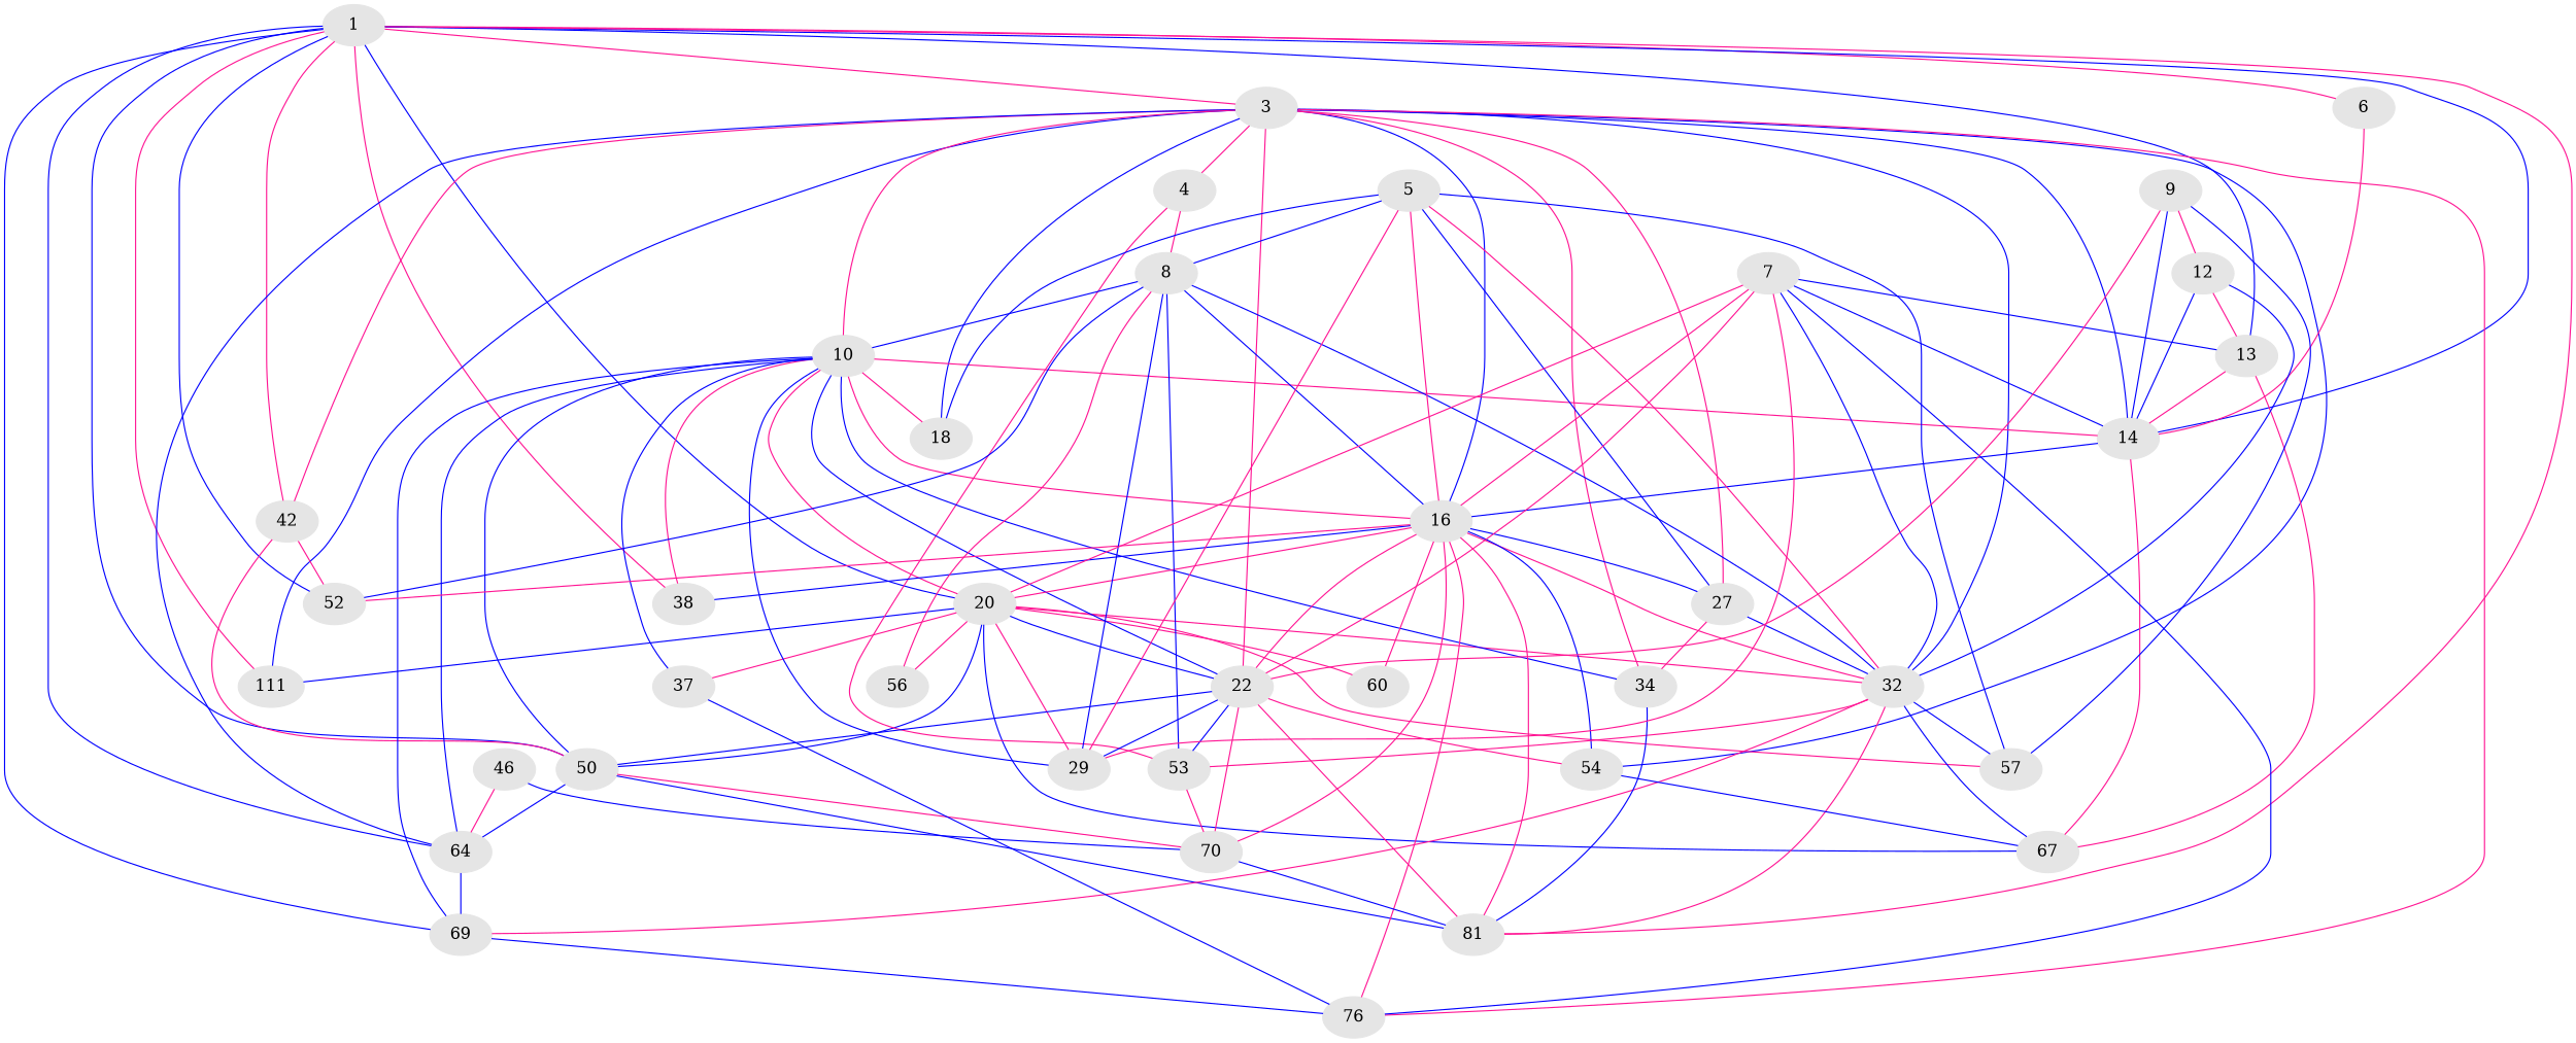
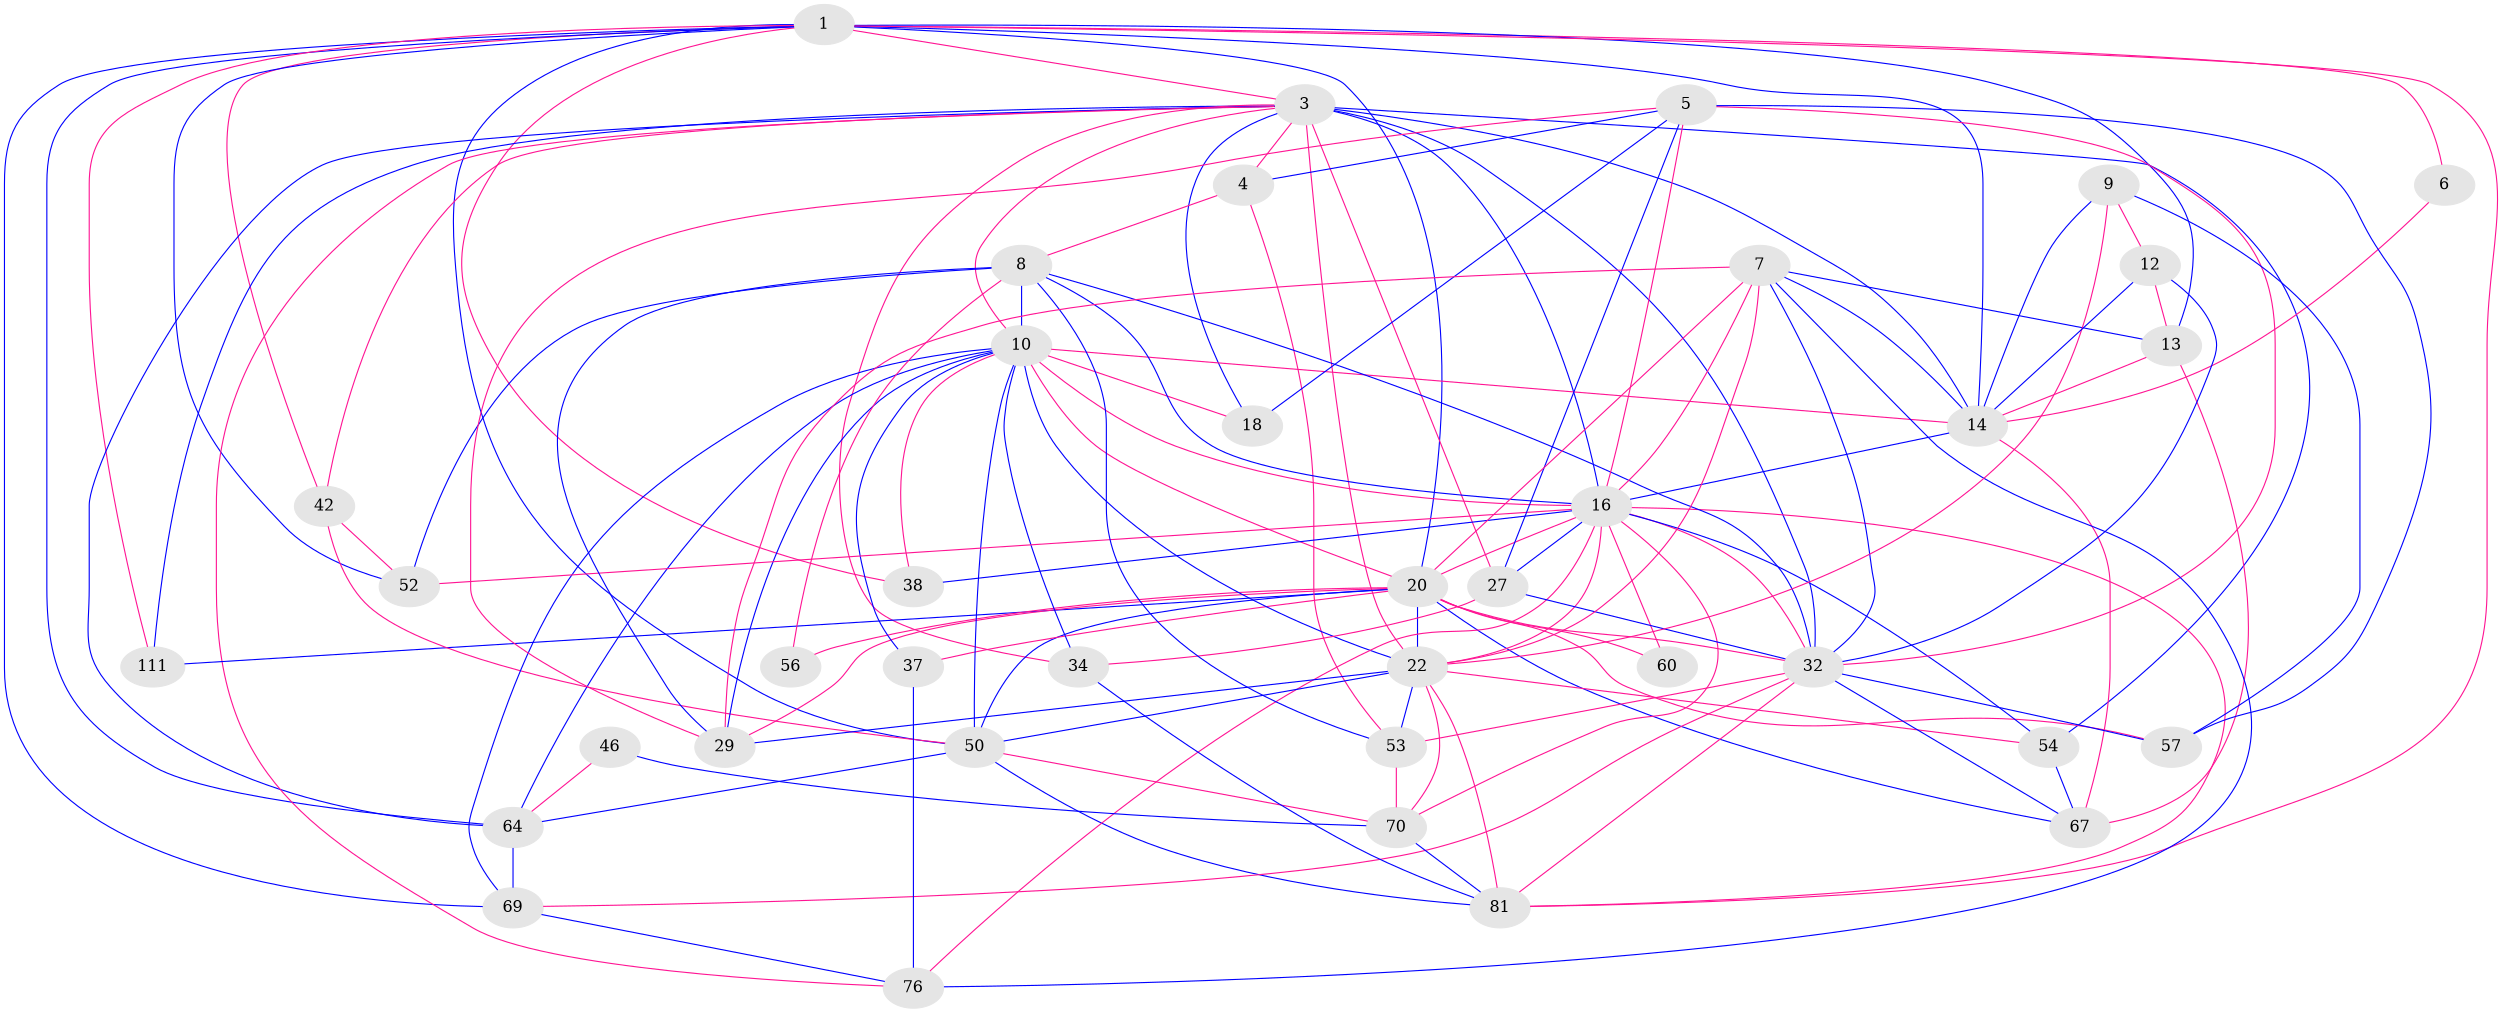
  graph {
    node [color=gray90 style=filled]
    edge [color=blue]
    1 [super="+88+2+62"]
    3 [super="+43+75+17+11"]
    6
    13 [super="+25"]
    14 [super="+63+26"]
    20 [super="+23+99"]
    38
    42 [super="+106"]
    50 [super="+84"]
    52 [super="+73"]
    64 [super="+101"]
    69 [super="+120"]
    81 [super="+108+94"]
    111
    4 [super="+98"]
    10 [super="+19+28"]
    16 [super="+96+112+116+59+31+87"]
    18
    22 [super="+121+39+68+49"]
    27 [super="+30"]
    32 [super="+48+35+113"]
    34 [super="+71"]
    54 [super="+83"]
    76 [super="+109"]
    67 [super="+91"]
    29 [super="+86+85+107+100"]
    57 [super="+78"]
    56
    37 [super="+66"]
    60
    70 [super="+77"]
    8 [super="+79+55"]
    53 [super="+105+89"]
    5 [super="+119+24"]
    7 [super="+40+15"]
    9 [super="+118"]
    12 [super="+95"]
    46
    1 -- 3 [color=deeppink]
    1 -- 6 [color=deeppink]
    1 -- 13
    1 -- 14 [weight=2]
    1 -- 20
    1 -- 38 [color=deeppink]
    1 -- 42 [color=deeppink]
    1 -- 50
    1 -- 52
    1 -- 64
    1 -- 69
    1 -- 81 [color=deeppink]
    1 -- 111 [color=deeppink]
    3 -- 14
    3 -- 42 [color=deeppink]
    3 -- 64
    3 -- 111
    3 -- 4 [color=deeppink weight=2]
    3 -- 10 [color=deeppink]
    3 -- 16 [weight=3]
    3 -- 18
    3 -- 22 [color=deeppink weight=5]
    3 -- 27 [color=deeppink]
    3 -- 32
    3 -- 34 [color=deeppink]
    3 -- 54
    3 -- 76 [color=deeppink]
    6 -- 14 [color=deeppink]
    13 -- 14 [color=deeppink]
    13 -- 67 [color=deeppink]
    14 -- 16 [weight=5]
    14 -- 67 [color=deeppink weight=2]
    20 -- 50
    20 -- 111
    20 -- 22
    20 -- 32 [color=deeppink]
    20 -- 67
    20 -- 29 [color=deeppink]
    20 -- 57 [color=deeppink]
    20 -- 56 [color=deeppink]
    20 -- 37 [color=deeppink]
    20 -- 60 [color=deeppink]
    42 -- 50 [color=deeppink weight=2]
    42 -- 52 [color=deeppink weight=2]
    50 -- 64
    50 -- 81
    50 -- 70 [color=deeppink]
    64 -- 69
    69 -- 76
    4 -- 8 [color=deeppink]
    4 -- 53 [color=deeppink]
    10 -- 14 [color=deeppink]
    10 -- 20 [color=deeppink]
    10 -- 38 [color=deeppink]
    10 -- 50
    10 -- 64
    10 -- 69
    10 -- 16 [color=deeppink weight=6]
    10 -- 18 [color=deeppink]
    10 -- 22
    10 -- 34
    10 -- 29 [weight=3]
    10 -- 37
    16 -- 20 [color=deeppink weight=2]
    16 -- 38
    16 -- 52 [color=deeppink]
    16 -- 81 [color=deeppink]
    16 -- 22 [color=deeppink weight=2]
    16 -- 27
    16 -- 32 [color=deeppink weight=2]
    16 -- 54
    16 -- 76 [color=deeppink]
    16 -- 60 [color=deeppink weight=2]
    16 -- 70 [color=deeppink]
    22 -- 50
    22 -- 81 [color=deeppink weight=2]
    22 -- 54 [color=deeppink]
    22 -- 29
    22 -- 70 [color=deeppink]
    22 -- 53
    27 -- 32
    27 -- 34 [color=deeppink]
    32 -- 69 [color=deeppink]
    32 -- 81 [color=deeppink]
    32 -- 67
    32 -- 57
    32 -- 53 [color=deeppink]
    34 -- 81
    54 -- 67
    37 -- 76
    70 -- 81
    8 -- 52
    8 -- 10 [weight=2]
    8 -- 16
    8 -- 32
    8 -- 29
    8 -- 56 [color=deeppink]
    8 -- 53
    53 -- 70 [color=deeppink]
    5 -- 16 [color=deeppink]
    5 -- 18
    5 -- 27
    5 -- 32 [color=deeppink weight=2]
    5 -- 29 [color=deeppink]
    5 -- 57
-   5 -- 8
+   5 -- 4
    7 -- 13
    7 -- 14
    7 -- 20 [color=deeppink weight=2]
    7 -- 16 [color=deeppink weight=2]
    7 -- 22 [color=deeppink]
    7 -- 32
    7 -- 76
    7 -- 29 [color=deeppink]
    9 -- 14
    9 -- 22 [color=deeppink]
    9 -- 57
    9 -- 12 [color=deeppink]
    12 -- 13 [color=deeppink]
    12 -- 14
    12 -- 32
    46 -- 64 [color=deeppink]
    46 -- 70
  }
